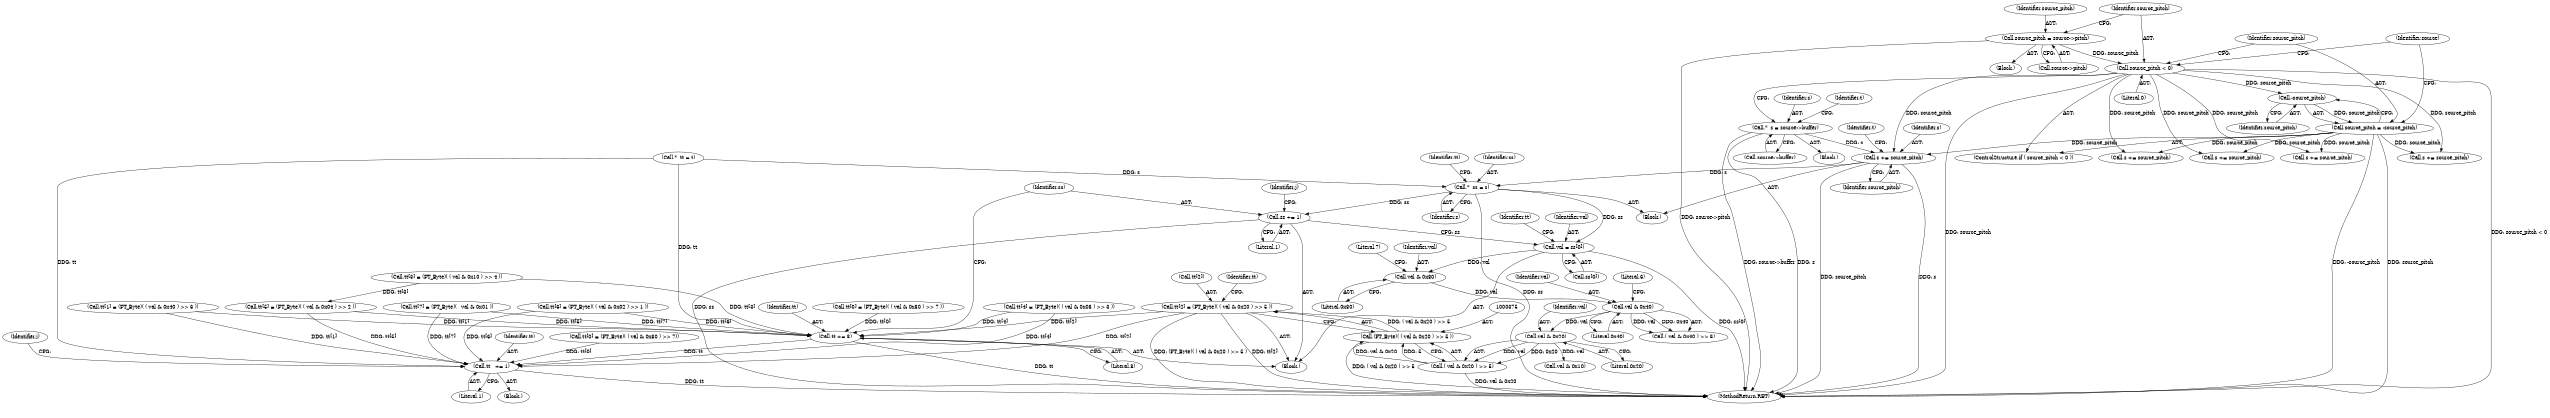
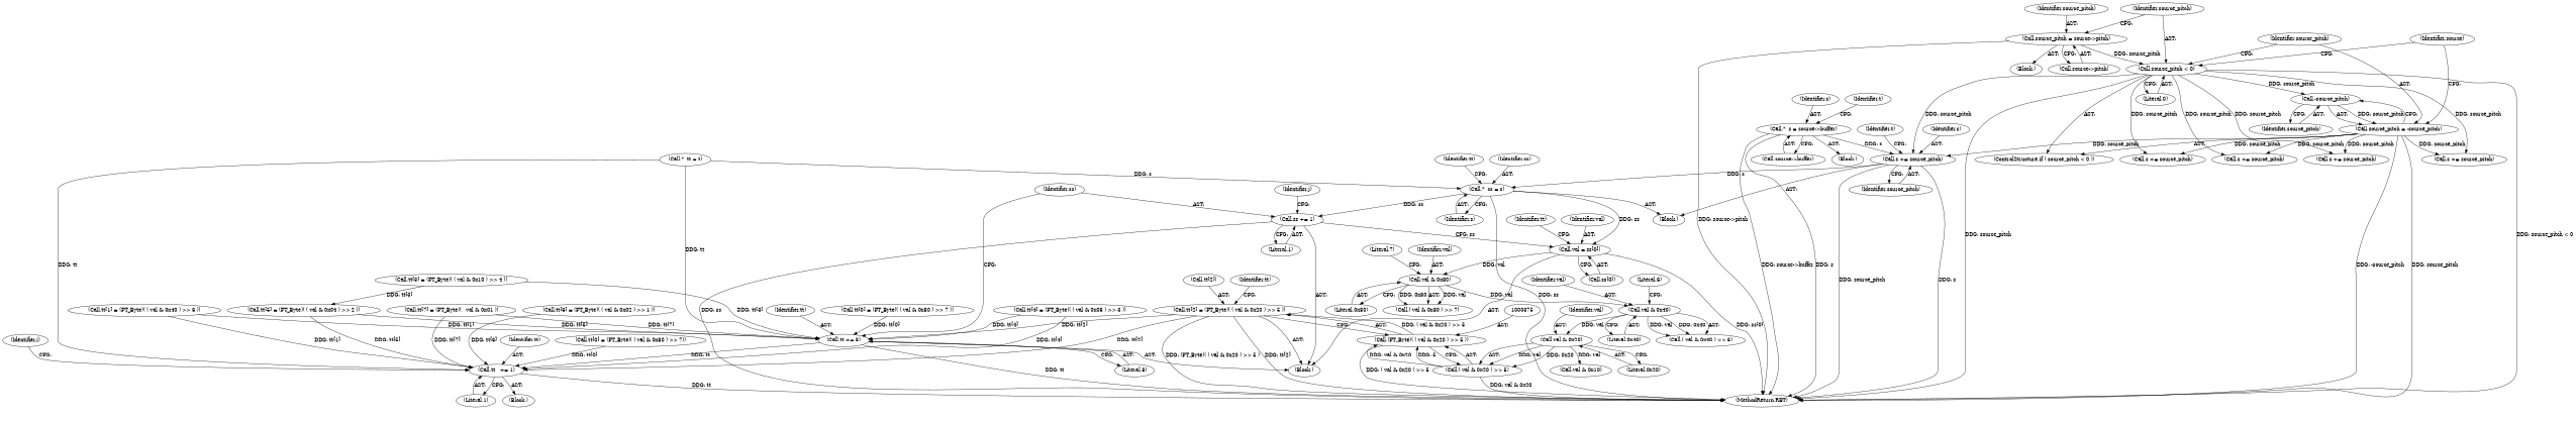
  digraph {
    n1 [label="(Call,tt[2] = (FT_Byte)( ( val & 0x20 ) >> 5 ))"]
    n2 [label="(Call,(FT_Byte)( ( val & 0x20 ) >> 5 ))"]
    n3 [label="(Call,tt += 8)"]
    n4 [label="(Call,tt   += 1)"]
    n5 [label="(MethodReturn,RET)"]
    n6 [label="(Block,)"]
    n7 [label="(Call,( val & 0x20 ) >> 5)"]
    n8 [label="(Literal,8)"]
    n9 [label="(Block,)"]
    n10 [label="(Literal,1)"]
    n11 [label="(Call,val & 0x20)"]
    n12 [label="(Literal,0x20)"]
    n13 [label="(Call,val & 0x10)"]
    n14 [label="(Call,val & 0x40)"]
    n15 [label="(Literal,0x40)"]
    n16 [label="(Call,( val & 0x40 ) >> 6)"]
    n17 [label="(Call,val & 0x80)"]
+   n18 [label="(Call,( val & 0x80 ) >> 7)"]
    n19 [label="(Literal,0x80)"]
    n20 [label="(Call,val = ss[0])"]
    n21 [label="(Call,ss[0])"]
    n22 [label="(Call,ss += 1)"]
    n23 [label="(Literal,1)"]
    n24 [label="(Call,*  ss = s)"]
    n25 [label="(Block,)"]
    n26 [label="(Identifier,s)"]
    n27 [label="(Call,*  s = source->buffer)"]
    n28 [label="(Call,s += source_pitch)"]
    n29 [label="(Block,)"]
    n30 [label="(Call,source->buffer)"]
    n31 [label="(Identifier,source_pitch)"]
    n32 [label="(Call,source_pitch < 0)"]
    n33 [label="(Call,-source_pitch)"]
    n34 [label="(ControlStructure,if ( source_pitch < 0 ))"]
    n35 [label="(Literal,0)"]
    n36 [label="(Call,s += source_pitch)"]
    n37 [label="(Call,s += source_pitch)"]
    n38 [label="(Call,s += source_pitch)"]
    n39 [label="(Call,s += source_pitch)"]
    n40 [label="(Call,source_pitch = -source_pitch)"]
    n41 [label="(Identifier,source_pitch)"]
    n42 [label="(Call,source_pitch = source->pitch)"]
    n43 [label="(Block,)"]
    n44 [label="(Call,source->pitch)"]
    n45 [label="(Identifier,tt)"]
    n46 [label="(Call,tt[2])"]
    n47 [label="(Call,tt[0] = (FT_Byte)( ( val & 0x80 ) >> 7))"]
    n48 [label="(Identifier,ss)"]
    n49 [label="(Call,tt[6] = (FT_Byte)( ( val & 0x02 ) >> 1 ))"]
    n50 [label="(Call,tt[5] = (FT_Byte)( ( val & 0x04 ) >> 2 ))"]
    n51 [label="(Literal,6)"]
    n52 [label="(Identifier,j)"]
    n53 [label="(Identifier,ss)"]
    n54 [label="(Identifier,tt)"]
    n55 [label="(Identifier,t)"]
    n56 [label="(Identifier,val)"]
    n57 [label="(Identifier,source_pitch)"]
    n58 [label="(Identifier,source)"]
    n59 [label="(Identifier,val)"]
    n60 [label="(Identifier,tt)"]
    n61 [label="(Call,*  tt = t)"]
    n62 [label="(Identifier,tt)"]
    n63 [label="(Call,tt[0] = (FT_Byte)( ( val & 0x80 ) >> 7 ))"]
    n64 [label="(Literal,7)"]
    n65 [label="(Identifier,source_pitch)"]
    n66 [label="(Call,tt[7] = (FT_Byte)(   val & 0x01 ))"]
    n67 [label="(Identifier,val)"]
    n68 [label="(Identifier,j)"]
    n69 [label="(Call,tt[3] = (FT_Byte)( ( val & 0x10 ) >> 4 ))"]
    n70 [label="(Call,tt[4] = (FT_Byte)( ( val & 0x08 ) >> 3 ))"]
    n71 [label="(Identifier,s)"]
    n72 [label="(Call,tt[1] = (FT_Byte)( ( val & 0x40 ) >> 6 ))"]
    n73 [label="(Identifier,tt)"]
    n74 [label="(Identifier,s)"]
    n75 [label="(Identifier,t)"]
    n76 [label="(Identifier,source_pitch)"]
    n77 [label="(Identifier,val)"]
    1000375
    n1 -> n2 [label="CFG: "]
    n1 -> n3 [label="DDG: tt[2]"]
    n1 -> n4 [label="DDG: tt[2]"]
    n1 -> n5 [label="DDG: (FT_Byte)( ( val & 0x20 ) >> 5 )"]
    n1 -> n5 [label="DDG: tt[2]"]
    n1 -> n6 [label="AST: "]
    n2 -> n1 [label="AST: "]
    n2 -> n1 [label="DDG: ( val & 0x20 ) >> 5"]
    n2 -> n5 [label="DDG: ( val & 0x20 ) >> 5"]
    n2 -> n7 [label="CFG: "]
    n3 -> n4 [label="DDG: tt"]
    n3 -> n5 [label="DDG: tt"]
    n3 -> n6 [label="AST: "]
    n3 -> n8 [label="CFG: "]
    n4 -> n5 [label="DDG: tt"]
    n4 -> n9 [label="AST: "]
    n4 -> n10 [label="CFG: "]
    n7 -> n2 [label="AST: "]
    n7 -> n2 [label="DDG: val & 0x20"]
    n7 -> n2 [label="DDG: 5"]
    n7 -> n5 [label="DDG: val & 0x20"]
    n8 -> n3 [label="AST: "]
    n10 -> n4 [label="AST: "]
    n11 -> n7 [label="AST: "]
    n11 -> n7 [label="DDG: val"]
    n11 -> n7 [label="DDG: 0x20"]
    n11 -> n12 [label="CFG: "]
    n11 -> n13 [label="DDG: val"]
    n12 -> n11 [label="AST: "]
    n14 -> n11 [label="DDG: val"]
    n14 -> n15 [label="CFG: "]
    n14 -> n16 [label="AST: "]
    n14 -> n16 [label="DDG: val"]
    n14 -> n16 [label="DDG: 0x40"]
    n15 -> n14 [label="AST: "]
    n17 -> n14 [label="DDG: val"]
+   n17 -> n18 [label="AST: "]
+   n17 -> n18 [label="DDG: val"]
+   n17 -> n18 [label="DDG: 0x80"]
    n17 -> n19 [label="CFG: "]
    n19 -> n17 [label="AST: "]
    n20 -> n5 [label="DDG: ss[0]"]
    n20 -> n6 [label="AST: "]
    n20 -> n17 [label="DDG: val"]
    n20 -> n21 [label="CFG: "]
    n21 -> n20 [label="AST: "]
    n22 -> n5 [label="DDG: ss"]
    n22 -> n6 [label="AST: "]
    n22 -> n20 [label="CFG: ss"]
    n22 -> n23 [label="CFG: "]
    n23 -> n22 [label="AST: "]
    n24 -> n5 [label="DDG: ss"]
    n24 -> n20 [label="DDG: ss"]
    n24 -> n22 [label="DDG: ss"]
    n24 -> n25 [label="AST: "]
    n24 -> n26 [label="CFG: "]
    n26 -> n24 [label="AST: "]
    n27 -> n5 [label="DDG: s"]
    n27 -> n5 [label="DDG: source->buffer"]
    n27 -> n28 [label="DDG: s"]
    n27 -> n29 [label="AST: "]
    n27 -> n30 [label="CFG: "]
    n28 -> n5 [label="DDG: source_pitch"]
    n28 -> n5 [label="DDG: s"]
    n28 -> n24 [label="DDG: s"]
    n28 -> n25 [label="AST: "]
    n28 -> n31 [label="CFG: "]
    n30 -> n27 [label="AST: "]
    n31 -> n28 [label="AST: "]
    n32 -> n5 [label="DDG: source_pitch < 0"]
    n32 -> n5 [label="DDG: source_pitch"]
    n32 -> n28 [label="DDG: source_pitch"]
    n32 -> n33 [label="DDG: source_pitch"]
    n32 -> n34 [label="AST: "]
-   n32 -> n27 [label="CFG: "]
+   n32 -> n35 [label="CFG: "]
    n32 -> n36 [label="DDG: source_pitch"]
    n32 -> n37 [label="DDG: source_pitch"]
    n32 -> n38 [label="DDG: source_pitch"]
    n32 -> n39 [label="DDG: source_pitch"]
    n33 -> n40 [label="AST: "]
    n33 -> n40 [label="DDG: source_pitch"]
    n33 -> n41 [label="CFG: "]
    n35 -> n32 [label="AST: "]
    n40 -> n5 [label="DDG: -source_pitch"]
    n40 -> n5 [label="DDG: source_pitch"]
    n40 -> n28 [label="DDG: source_pitch"]
    n40 -> n33 [label="CFG: "]
    n40 -> n34 [label="AST: "]
    n40 -> n36 [label="DDG: source_pitch"]
    n40 -> n37 [label="DDG: source_pitch"]
    n40 -> n38 [label="DDG: source_pitch"]
    n40 -> n39 [label="DDG: source_pitch"]
    n41 -> n33 [label="AST: "]
    n42 -> n5 [label="DDG: source->pitch"]
    n42 -> n32 [label="DDG: source_pitch"]
    n42 -> n43 [label="AST: "]
    n42 -> n44 [label="CFG: "]
    n44 -> n42 [label="AST: "]
    n45 -> n4 [label="AST: "]
    n46 -> n1 [label="AST: "]
    n47 -> n4 [label="DDG: tt[0]"]
    n48 -> n3 [label="CFG: "]
    n48 -> n22 [label="AST: "]
-   n49 -> n3 [label="DDG: tt[6]"]
    n49 -> n4 [label="DDG: tt[6]"]
    n50 -> n3 [label="DDG: tt[5]"]
    n50 -> n4 [label="DDG: tt[5]"]
    n51 -> n14 [label="CFG: "]
    n52 -> n22 [label="CFG: "]
    n53 -> n24 [label="AST: "]
    n54 -> n24 [label="CFG: "]
    n55 -> n28 [label="CFG: "]
    n56 -> n14 [label="AST: "]
    n57 -> n42 [label="AST: "]
    n58 -> n32 [label="CFG: "]
    n58 -> n40 [label="CFG: "]
    n59 -> n11 [label="AST: "]
    n60 -> n1 [label="CFG: "]
    n61 -> n3 [label="DDG: tt"]
    n61 -> n4 [label="DDG: tt"]
    n61 -> n24 [label="DDG: s"]
    n62 -> n3 [label="AST: "]
    n63 -> n3 [label="DDG: tt[0]"]
    n64 -> n17 [label="CFG: "]
    n65 -> n32 [label="AST: "]
    n65 -> n42 [label="CFG: "]
    n66 -> n3 [label="DDG: tt[7]"]
    n66 -> n4 [label="DDG: tt[7]"]
    n67 -> n17 [label="AST: "]
    n68 -> n4 [label="CFG: "]
    n69 -> n3 [label="DDG: tt[3]"]
    n69 -> n50 [label="DDG: tt[3]"]
    n70 -> n3 [label="DDG: tt[4]"]
    n70 -> n4 [label="DDG: tt[4]"]
    n71 -> n27 [label="AST: "]
    n72 -> n3 [label="DDG: tt[1]"]
    n72 -> n4 [label="DDG: tt[1]"]
    n73 -> n20 [label="CFG: "]
    n74 -> n28 [label="AST: "]
    n75 -> n27 [label="CFG: "]
    n76 -> n32 [label="CFG: "]
    n76 -> n40 [label="AST: "]
    n77 -> n20 [label="AST: "]
    1000375 -> n2 [label="AST: "]
  }
